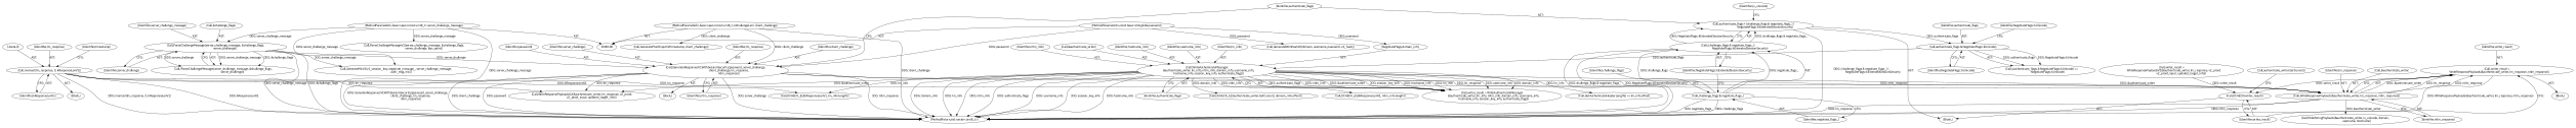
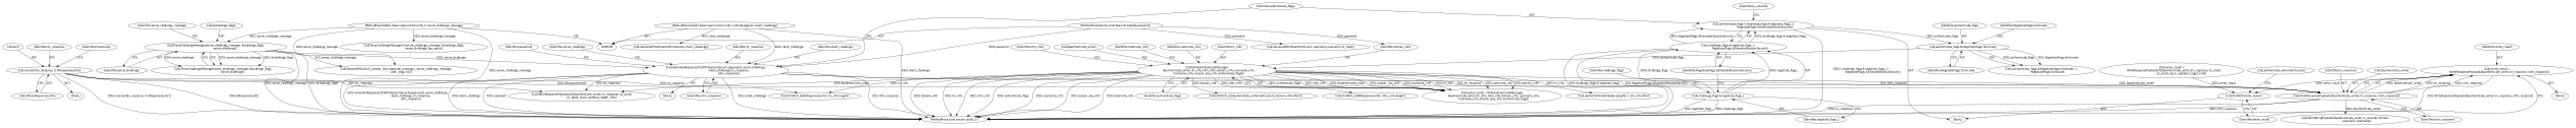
  digraph {
    fontname="IBM Plex Sans"
    node [fontname="IBM Plex Sans"]
    edge [fontname="IBM Plex Sans"]
    n1 [label="(Call,writer_result =\n        WriteResponsePayloads(&authenticate_writer, lm_response, ntlm_response))"]
    n2 [label="(Call,WriteResponsePayloads(&authenticate_writer, lm_response, ntlm_response))"]
    n3 [label="(Call,DCHECK(writer_result))"]
    n4 [label="(MethodReturn,std::vector<uint8_t>)"]
    n5 [label="(Block,)"]
    n6 [label="(Identifier,ntlm_response)"]
    n7 [label="(Call,WriteStringPayloads(&authenticate_writer, is_unicode, domain,\n                                      username, hostname))"]
    n8 [label="(Block,)"]
    n9 [label="(Identifier,writer_result)"]
    n10 [label="(Call,WriteAuthenticateMessage(\n      &authenticate_writer, lm_info, ntlm_info, domain_info, username_info,\n      hostname_info, session_key_info, authenticate_flags))"]
    n11 [label="(Identifier,authenticate_flags)"]
    n12 [label="(Call,DCHECK_EQ(authenticate_writer.GetCursor(), domain_info.offset))"]
    n13 [label="(Call,WriteResponsePayloadsV2(&authenticate_writer, lm_response, v2_proof,\n                                v2_proof_input, updated_target_info))"]
    n14 [label="(Call,DCHECK_EQ(kResponseLenV1, ntlm_info.length))"]
    n15 [label="(Call,writer_result = WriteAuthenticateMessage(\n      &authenticate_writer, lm_info, ntlm_info, domain_info, username_info,\n      hostname_info, session_key_info, authenticate_flags))"]
    n16 [label="(Call,DCHECK_EQ(kResponseLenV1, lm_info.length))"]
    n17 [label="(Call,GetAuthenticateHeaderLength() == lm_info.offset)"]
    n18 [label="(Call,authenticate_flags & NegotiateFlags::kUnicode)"]
    n19 [label="(Identifier,NegotiateFlags::kUnicode)"]
    n20 [label="(Call,(authenticate_flags & NegotiateFlags::kUnicode) ==\n                    NegotiateFlags::kUnicode)"]
    n21 [label="(Call,authenticate_flags = (challenge_flags & negotiate_flags_) |\n                                      NegotiateFlags::kExtendedSessionSecurity)"]
    n22 [label="(Call,(challenge_flags & negotiate_flags_) |\n                                      NegotiateFlags::kExtendedSessionSecurity)"]
    n23 [label="(Identifier,NegotiateFlags::kExtendedSessionSecurity)"]
    n24 [label="(Call,challenge_flags & negotiate_flags_)"]
    n25 [label="(Identifier,negotiate_flags_)"]
    n26 [label="(Call,memset(lm_response, 0, kResponseLenV1))"]
    n27 [label="(Identifier,kResponseLenV1)"]
    n28 [label="(Block,)"]
    n29 [label="(Call,GenerateResponsesV1WithSessionSecurity(password, server_challenge,\n                                           client_challenge, lm_response,\n                                           ntlm_response))"]
    n30 [label="(Block,)"]
    n31 [label="(Identifier,ntlm_response)"]
    n32 [label="(MethodParameterIn,const base::string16& password)"]
    n33 [label="(Call,GenerateNtlmHashV2(domain, username, password, v2_hash))"]
    1000100
-   n35 [label="(NegotiateFlags,domain_info)"]
+   n35 [label="(Identifier,domain_info)"]
    n36 [label="(Call,ParseChallengeMessage(server_challenge_message, &challenge_flags,\n                               server_challenge))"]
    n37 [label="(Call,GenerateMicV2(v2_session_key, negotiate_message_, server_challenge_message,\n                  auth_msg, mic))"]
    n38 [label="(Call,!ParseChallengeMessage(server_challenge_message, &challenge_flags,\n                               server_challenge))"]
    n39 [label="(Identifier,server_challenge)"]
    n40 [label="(MethodParameterIn,base::span<const uint8_t> server_challenge_message)"]
    n41 [label="(Call,ParseChallengeMessageV2(server_challenge_message, &challenge_flags,\n                                 server_challenge, &av_pairs))"]
    n42 [label="(MethodParameterIn,base::span<const uint8_t, kChallengeLen> client_challenge)"]
    n43 [label="(Call,GenerateProofInputV2(timestamp, client_challenge))"]
    n44 [label="(Identifier,ntlm_info)"]
    n45 [label="(Identifier,authenticate_flags)"]
    n46 [label="(Identifier,lm_response)"]
    n47 [label="(Call,&authenticate_writer)"]
    n48 [label="(Identifier,server_challenge)"]
    n49 [label="(Identifier,hostname_info)"]
    n50 [label="(Identifier,NegotiateFlags::kUnicode)"]
    n51 [label="(Identifier,timestamp)"]
    n52 [label="(Identifier,client_challenge)"]
    n53 [label="(Literal,0)"]
    n54 [label="(Identifier,server_challenge_message)"]
    n55 [label="(Call,&challenge_flags)"]
    n56 [label="(Identifier,authenticate_flags)"]
    n57 [label="(Identifier,writer_result)"]
    n58 [label="(Identifier,username_info)"]
    n59 [label="(Identifier,lm_response)"]
    n60 [label="(Identifier,challenge_flags)"]
    n61 [label="(Call,writer_result =\n        WriteResponsePayloadsV2(&authenticate_writer, lm_response, v2_proof,\n                                v2_proof_input, updated_target_info))"]
    n62 [label="(Identifier,lm_response)"]
    n63 [label="(Identifier,is_unicode)"]
    n64 [label="(Call,&authenticate_writer)"]
    n65 [label="(Identifier,password)"]
    n66 [label="(Call,authenticate_writer.GetCursor())"]
    n67 [label="(Identifier,lm_info)"]
    n1 -> n2 [label="CFG: "]
    n1 -> n3 [label="DDG: writer_result"]
    n1 -> n4 [label="DDG: WriteResponsePayloads(&authenticate_writer, lm_response, ntlm_response)"]
    n1 -> n5 [label="AST: "]
    n2 -> n1 [label="AST: "]
    n2 -> n1 [label="DDG: &authenticate_writer"]
    n2 -> n1 [label="DDG: lm_response"]
    n2 -> n1 [label="DDG: ntlm_response"]
    n2 -> n4 [label="DDG: ntlm_response"]
    n2 -> n4 [label="DDG: lm_response"]
    n2 -> n6 [label="CFG: "]
    n2 -> n7 [label="DDG: &authenticate_writer"]
    n3 -> n8 [label="AST: "]
    n3 -> n9 [label="CFG: "]
    n6 -> n2 [label="AST: "]
    n9 -> n1 [label="CFG: "]
    n9 -> n3 [label="AST: "]
    n10 -> n2 [label="DDG: &authenticate_writer"]
    n10 -> n4 [label="DDG: domain_info"]
    n10 -> n4 [label="DDG: lm_info"]
    n10 -> n4 [label="DDG: ntlm_info"]
    n10 -> n4 [label="DDG: authenticate_flags"]
    n10 -> n4 [label="DDG: username_info"]
    n10 -> n4 [label="DDG: session_key_info"]
    n10 -> n4 [label="DDG: hostname_info"]
    n10 -> n11 [label="CFG: "]
    n10 -> n12 [label="DDG: domain_info"]
    n10 -> n13 [label="DDG: &authenticate_writer"]
    n10 -> n14 [label="DDG: ntlm_info"]
    n10 -> n15 [label="AST: "]
    n10 -> n15 [label="DDG: authenticate_flags"]
    n10 -> n15 [label="DDG: ntlm_info"]
    n10 -> n15 [label="DDG: &authenticate_writer"]
    n10 -> n15 [label="DDG: session_key_info"]
    n10 -> n15 [label="DDG: hostname_info"]
    n10 -> n15 [label="DDG: lm_info"]
    n10 -> n15 [label="DDG: username_info"]
    n10 -> n15 [label="DDG: domain_info"]
    n10 -> n16 [label="DDG: lm_info"]
    n10 -> n17 [label="DDG: lm_info"]
    n11 -> n10 [label="AST: "]
    n15 -> n10 [label="CFG: "]
    n18 -> n10 [label="DDG: authenticate_flags"]
    n18 -> n19 [label="CFG: "]
    n18 -> n20 [label="AST: "]
    n18 -> n20 [label="DDG: authenticate_flags"]
    n18 -> n20 [label="DDG: NegotiateFlags::kUnicode"]
    n19 -> n18 [label="AST: "]
    n21 -> n4 [label="DDG: (challenge_flags & negotiate_flags_) |\n                                      NegotiateFlags::kExtendedSessionSecurity"]
    n21 -> n8 [label="AST: "]
    n21 -> n18 [label="DDG: authenticate_flags"]
    n21 -> n22 [label="CFG: "]
    n22 -> n4 [label="DDG: challenge_flags & negotiate_flags_"]
    n22 -> n4 [label="DDG: NegotiateFlags::kExtendedSessionSecurity"]
    n22 -> n21 [label="AST: "]
    n22 -> n21 [label="DDG: challenge_flags & negotiate_flags_"]
    n22 -> n21 [label="DDG: NegotiateFlags::kExtendedSessionSecurity"]
    n22 -> n23 [label="CFG: "]
    n23 -> n22 [label="AST: "]
    n23 -> n24 [label="CFG: "]
    n24 -> n4 [label="DDG: negotiate_flags_"]
    n24 -> n4 [label="DDG: challenge_flags"]
    n24 -> n22 [label="AST: "]
    n24 -> n22 [label="DDG: challenge_flags"]
    n24 -> n22 [label="DDG: negotiate_flags_"]
    n24 -> n25 [label="CFG: "]
    n25 -> n24 [label="AST: "]
    n26 -> n2 [label="DDG: lm_response"]
    n26 -> n4 [label="DDG: kResponseLenV1"]
    n26 -> n4 [label="DDG: memset(lm_response, 0, kResponseLenV1)"]
    n26 -> n13 [label="DDG: lm_response"]
    n26 -> n16 [label="DDG: kResponseLenV1"]
    n26 -> n27 [label="CFG: "]
    n26 -> n28 [label="AST: "]
    n27 -> n26 [label="AST: "]
    n29 -> n2 [label="DDG: lm_response"]
    n29 -> n2 [label="DDG: ntlm_response"]
    n29 -> n4 [label="DDG: ntlm_response"]
    n29 -> n4 [label="DDG: client_challenge"]
    n29 -> n4 [label="DDG: password"]
    n29 -> n4 [label="DDG: server_challenge"]
    n29 -> n4 [label="DDG: GenerateResponsesV1WithSessionSecurity(password, server_challenge,\n                                           client_challenge, lm_response,\n                                           ntlm_response)"]
    n29 -> n13 [label="DDG: lm_response"]
    n29 -> n30 [label="AST: "]
    n29 -> n31 [label="CFG: "]
    n31 -> n29 [label="AST: "]
    n32 -> n29 [label="DDG: password"]
    n32 -> n33 [label="DDG: password"]
    n32 -> 1000100 [label="AST: "]
    n32 -> n35 [label="DDG: password"]
    n35 -> n10 [label="AST: "]
    n36 -> n4 [label="DDG: &challenge_flags"]
    n36 -> n4 [label="DDG: server_challenge_message"]
    n36 -> n29 [label="DDG: server_challenge"]
    n36 -> n37 [label="DDG: server_challenge_message"]
    n36 -> n38 [label="AST: "]
    n36 -> n38 [label="DDG: server_challenge_message"]
    n36 -> n38 [label="DDG: &challenge_flags"]
    n36 -> n38 [label="DDG: server_challenge"]
    n36 -> n39 [label="CFG: "]
    n38 -> n36 [label="CFG: "]
    n39 -> n36 [label="AST: "]
    n40 -> n4 [label="DDG: server_challenge_message"]
    n40 -> 1000100 [label="AST: "]
    n40 -> n36 [label="DDG: server_challenge_message"]
    n40 -> n37 [label="DDG: server_challenge_message"]
    n40 -> n41 [label="DDG: server_challenge_message"]
    n42 -> n4 [label="DDG: client_challenge"]
    n42 -> n29 [label="DDG: client_challenge"]
    n42 -> 1000100 [label="AST: "]
    n42 -> n43 [label="DDG: client_challenge"]
    n44 -> n10 [label="AST: "]
    n45 -> n21 [label="AST: "]
    n45 -> n29 [label="CFG: "]
    n46 -> n29 [label="AST: "]
    n47 -> n10 [label="AST: "]
    n48 -> n29 [label="AST: "]
    n49 -> n10 [label="AST: "]
    n50 -> n18 [label="CFG: "]
    n51 -> n26 [label="CFG: "]
    n52 -> n29 [label="AST: "]
    n53 -> n26 [label="AST: "]
    n54 -> n36 [label="AST: "]
    n55 -> n36 [label="AST: "]
    n56 -> n18 [label="AST: "]
    n57 -> n1 [label="AST: "]
    n58 -> n10 [label="AST: "]
    n59 -> n26 [label="AST: "]
    n60 -> n24 [label="AST: "]
    n61 -> n3 [label="DDG: writer_result"]
    n62 -> n2 [label="AST: "]
    n63 -> n21 [label="CFG: "]
    n64 -> n2 [label="AST: "]
    n65 -> n29 [label="AST: "]
    n66 -> n3 [label="CFG: "]
    n67 -> n10 [label="AST: "]
  }
